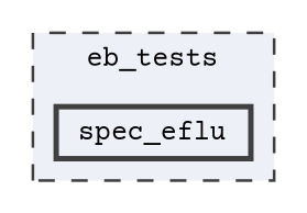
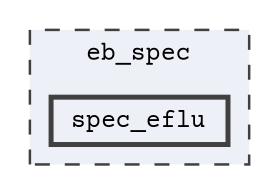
  digraph {
    compound=true
    fontname="Courier Prime"
    n1 [color=grey25 fillcolor="#edf0f7" fontname="Courier Prime" fontsize=10 height=0.2 label=spec_eflu shape=box style="filled,bold" width=0.4]
    subgraph cluster_1 {
      bgcolor="#edf0f7"
      fontsize=10
-     label=eb_tests
+     label=eb_spec
      pencolor=grey25
      style="filled,dashed"
      n1
    }
  }
